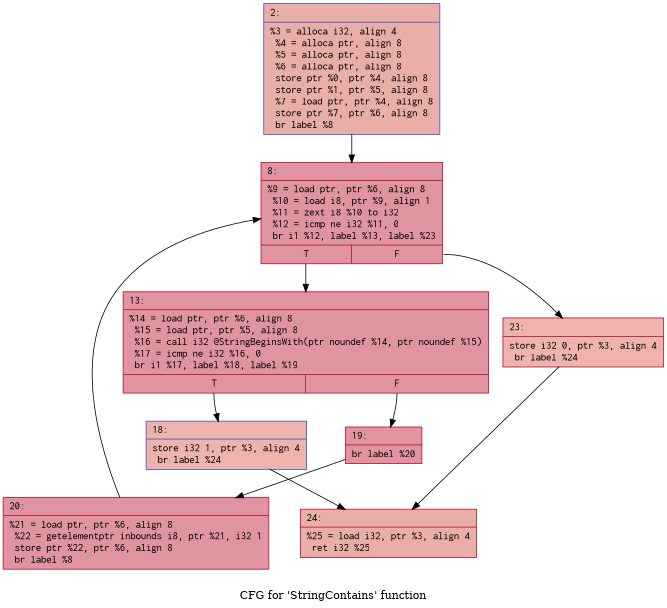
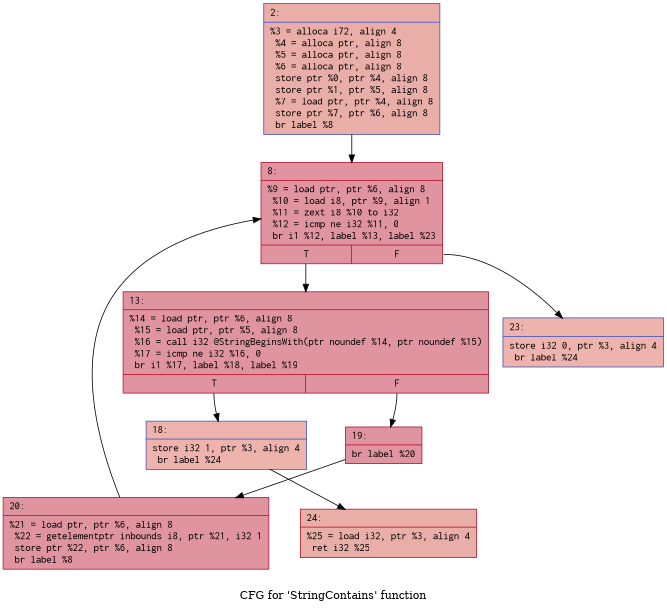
  digraph {
    label="CFG for 'StringContains' function"
    node [color="#b70d28ff" fillcolor="#b70d2870" fontname=Courier shape=record style=filled]
-   n1 [color="#3d50c3ff" fillcolor="#d0473d70" label="{2:\l|  %3 = alloca i32, align 4\l  %4 = alloca ptr, align 8\l  %5 = alloca ptr, align 8\l  %6 = alloca ptr, align 8\l  store ptr %0, ptr %4, align 8\l  store ptr %1, ptr %5, align 8\l  %7 = load ptr, ptr %4, align 8\l  store ptr %7, ptr %6, align 8\l  br label %8\l}"]
+   n1 [color="#3d50c3ff" fillcolor="#d0473d70" label="{2:\l|  %3 = alloca i72, align 4\l  %4 = alloca ptr, align 8\l  %5 = alloca ptr, align 8\l  %6 = alloca ptr, align 8\l  store ptr %0, ptr %4, align 8\l  store ptr %1, ptr %5, align 8\l  %7 = load ptr, ptr %4, align 8\l  store ptr %7, ptr %6, align 8\l  br label %8\l}"]
    n2 [label="{8:\l|  %9 = load ptr, ptr %6, align 8\l  %10 = load i8, ptr %9, align 1\l  %11 = zext i8 %10 to i32\l  %12 = icmp ne i32 %11, 0\l  br i1 %12, label %13, label %23\l|{<s0>T|<s1>F}}"]
    n3 [label="{13:\l|  %14 = load ptr, ptr %6, align 8\l  %15 = load ptr, ptr %5, align 8\l  %16 = call i32 @StringBeginsWith(ptr noundef %14, ptr noundef %15)\l  %17 = icmp ne i32 %16, 0\l  br i1 %17, label %18, label %19\l|{<s0>T|<s1>F}}"]
-   n4 [fillcolor="#d6524470" label="{23:\l|  store i32 0, ptr %3, align 4\l  br label %24\l}"]
+   n4 [color="#3d50c3ff" fillcolor="#d6524470" label="{23:\l|  store i32 0, ptr %3, align 4\l  br label %24\l}"]
    n5 [color="#3d50c3ff" fillcolor="#d6524470" label="{18:\l|  store i32 1, ptr %3, align 4\l  br label %24\l}"]
    n6 [label="{19:\l|  br label %20\l}"]
    n7 [fillcolor="#d0473d70" label="{24:\l|  %25 = load i32, ptr %3, align 4\l  ret i32 %25\l}"]
    n8 [label="{20:\l|  %21 = load ptr, ptr %6, align 8\l  %22 = getelementptr inbounds i8, ptr %21, i32 1\l  store ptr %22, ptr %6, align 8\l  br label %8\l}"]
    n1 -> n2
    n2 -> n3 [tailport=s0]
    n2 -> n4 [tailport=s1]
    n3 -> n5 [tailport=s0]
    n3 -> n6 [tailport=s1]
-   n4 -> n7
    n5 -> n7
    n6 -> n8
    n8 -> n2
  }
